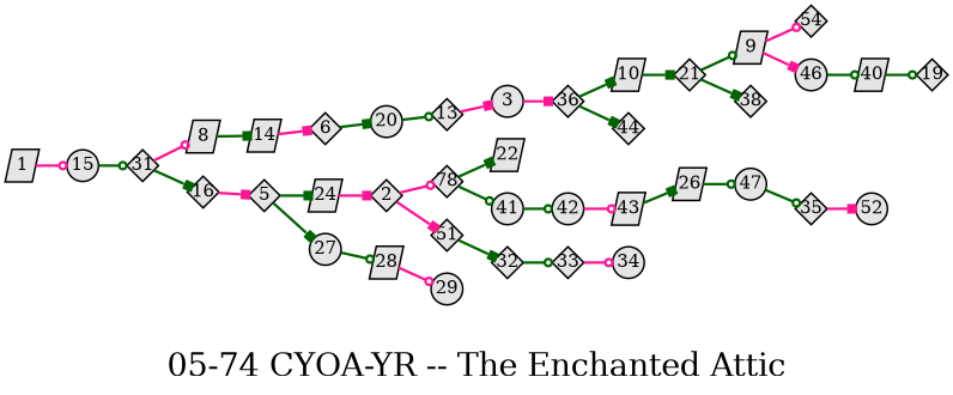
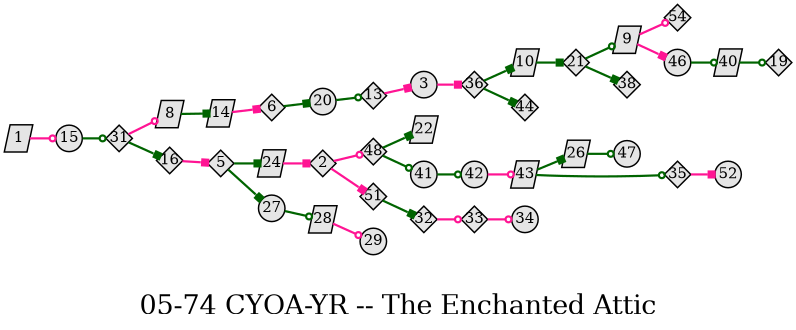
  digraph {
    fontsize=36
    label="05-74 CYOA-YR -- The Enchanted Attic"
    nodesep=0.35
    ordering=out
    rankdir=LR
    ranksep=0.45
    node [fillcolor=grey90 fixedsize=true fontsize=20 labelfloat=true margin="0,0" penwidth=2 regular=true shape=diamond style=filled]
    edge [arrowhead=box color=darkgreen fontsize=12 labelfloat=true penwidth=3]
    1 [shape=parallelogram]
    15 [shape=circle]
    31
    8 [shape=parallelogram]
    16
    2
-   48 [label=78]
+   48
    51
    22 [shape=parallelogram]
    41 [shape=circle]
    32
    33
    3 [shape=circle]
    36
    10 [shape=parallelogram]
    44
    21
    24 [shape=parallelogram]
    5
    27 [shape=circle]
    28 [shape=parallelogram]
    29 [shape=circle]
    20 [shape=circle]
    6
    13
    42 [shape=circle]
    14 [shape=parallelogram]
    9 [shape=parallelogram]
    54
    n30 [label=46 shape=circle]
    40 [shape=parallelogram]
    38
    43 [shape=parallelogram]
    26 [shape=parallelogram]
    47 [shape=circle]
    35
    52 [shape=circle]
    19
    34 [shape=circle]
    1 -> 15 [arrowhead=odot color=deeppink]
    15 -> 31 [arrowhead=odot]
    31 -> 8 [arrowhead=odot color=deeppink]
    31 -> 16
    8 -> 14
    16 -> 5 [color=deeppink]
    2 -> 48 [arrowhead=odot color=deeppink]
    2 -> 51 [color=deeppink]
    48 -> 22
    48 -> 41 [arrowhead=odot]
    51 -> 32
    41 -> 42 [arrowhead=odot]
-   32 -> 33 [arrowhead=odot]
+   32 -> 33 [arrowhead=odot color=deeppink]
    33 -> 34 [arrowhead=odot color=deeppink]
    3 -> 36 [color=deeppink]
    36 -> 10
    36 -> 44
    10 -> 21
    21 -> 9 [arrowhead=odot]
    21 -> 38
    24 -> 2 [color=deeppink]
    5 -> 24
    5 -> 27
    27 -> 28 [arrowhead=odot]
    28 -> 29 [arrowhead=odot color=deeppink]
    20 -> 13 [arrowhead=odot]
    6 -> 20
    13 -> 3 [color=deeppink]
    42 -> 43 [arrowhead=odot color=deeppink]
    14 -> 6 [color=deeppink]
    9 -> 54 [arrowhead=odot color=deeppink]
    9 -> n30 [color=deeppink]
    n30 -> 40 [arrowhead=odot]
    40 -> 19 [arrowhead=odot]
    43 -> 26
    26 -> 47 [arrowhead=odot]
-   47 -> 35 [arrowhead=odot]
+   43 -> 35 [arrowhead=odot]
    35 -> 52 [color=deeppink]
  }
